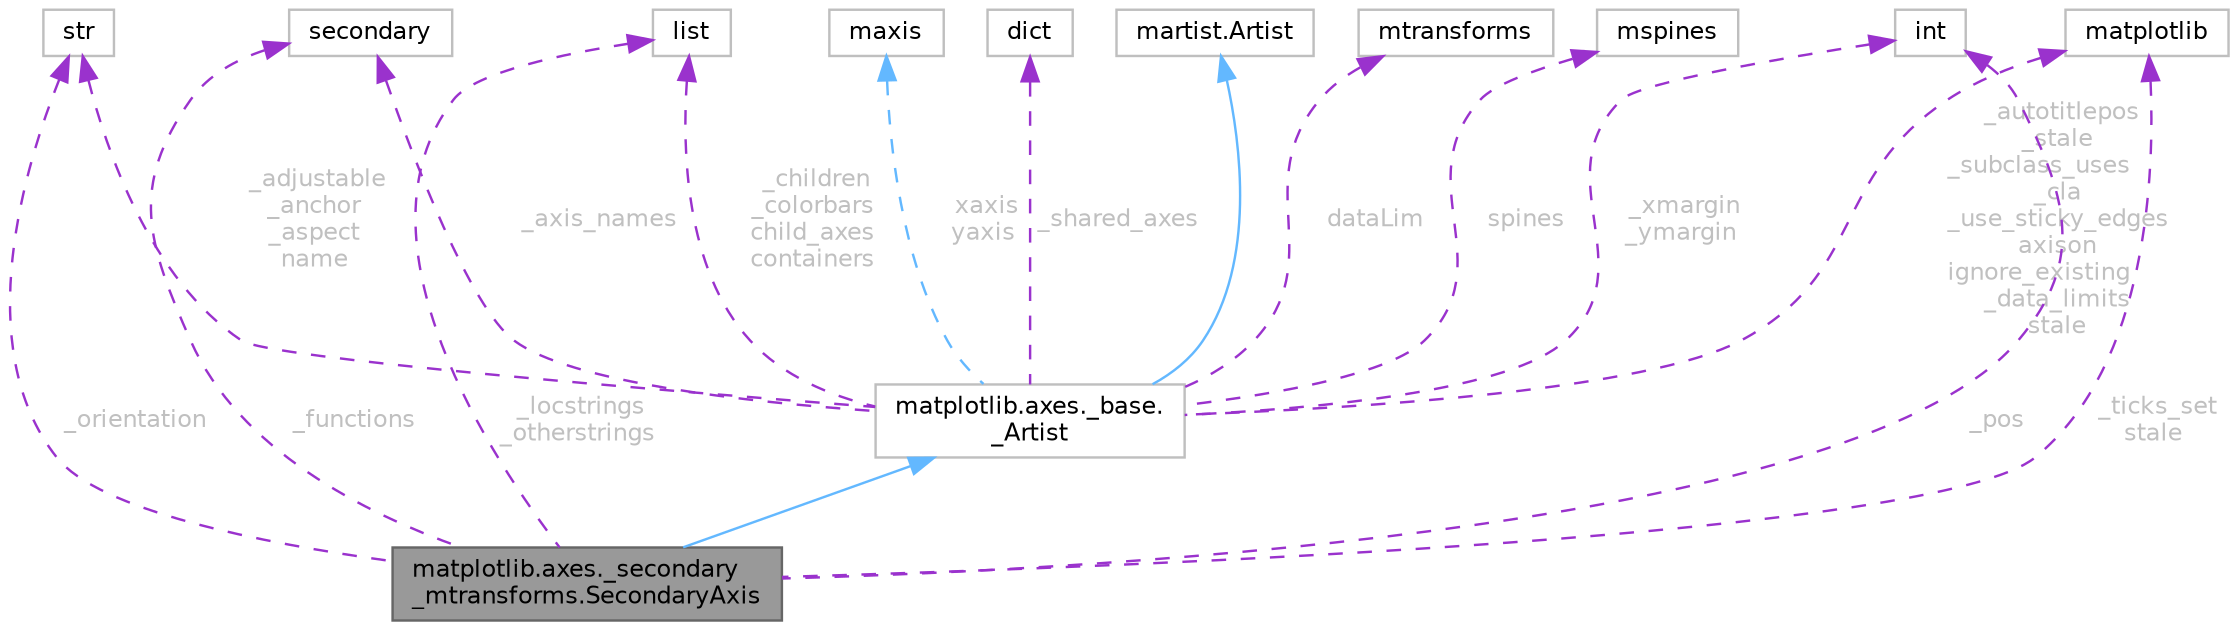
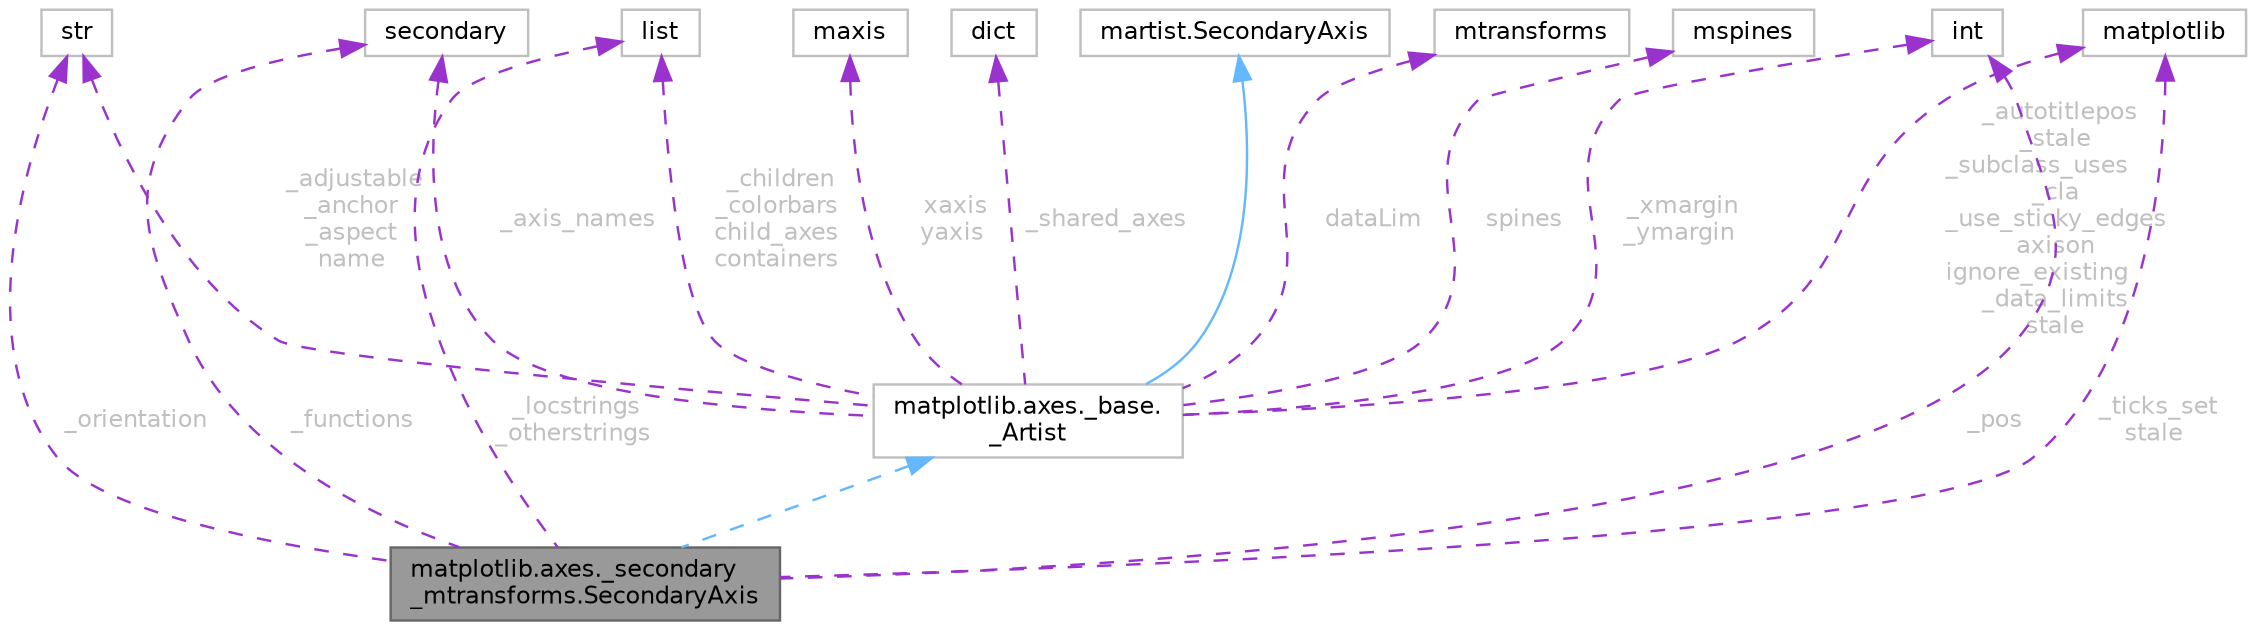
  digraph {
    node [color=grey75 fillcolor=white fontname=Helvetica fontsize=10 shape=box style=filled]
    edge [color=darkorchid3 dir=back fontname=Helvetica fontsize=10 labelfontname=Helvetica labelfontsize=10 style=dashed fontcolor=grey]
    n1 [color=gray40 fillcolor=grey60 fontcolor=black height=0.2 label="matplotlib.axes._secondary\l_mtransforms.SecondaryAxis" width=0.4]
    n2 [height=0.2 label="matplotlib.axes._base.\l_Artist" width=0.4]
-   n3 [height=0.2 label="martist.Artist" width=0.4]
+   n3 [height=0.2 label="martist.SecondaryAxis" width=0.4]
    n4 [height=0.2 label=str width=0.4]
    n5 [height=0.2 label=secondary width=0.4]
    n6 [height=0.2 label=dict width=0.4]
    n7 [height=0.2 label=matplotlib width=0.4]
    n8 [height=0.2 label=mtransforms width=0.4]
    n9 [height=0.2 label=mspines width=0.4]
    n10 [height=0.2 label=maxis width=0.4]
    n11 [height=0.2 label=list width=0.4]
    n12 [height=0.2 label=int width=0.4]
-   n2 -> n1 [color=steelblue1 style=solid fontcolor=""]
+   n2 -> n1 [color=steelblue1 fontcolor=""]
    n3 -> n2 [color=steelblue1 style=solid fontcolor=""]
    n4 -> n1 [label=" _orientation"]
    n4 -> n2 [label=" _adjustable\n_anchor\n_aspect\nname"]
    n5 -> n1 [label=" _functions"]
    n5 -> n2 [label=" _axis_names"]
    n6 -> n2 [label=" _shared_axes"]
    n7 -> n1 [label=" _ticks_set\nstale"]
    n7 -> n2 [label=" _autotitlepos\n_stale\n_subclass_uses\l_cla\n_use_sticky_edges\naxison\nignore_existing\l_data_limits\nstale"]
    n8 -> n2 [label=" dataLim"]
    n9 -> n2 [label=" spines"]
-   n10 -> n2 [color=steelblue1 label=" xaxis\nyaxis"]
+   n10 -> n2 [label=" xaxis\nyaxis"]
    n11 -> n1 [label=" _locstrings\n_otherstrings"]
    n11 -> n2 [label=" _children\n_colorbars\nchild_axes\ncontainers"]
    n12 -> n1 [label=" _pos"]
    n12 -> n2 [label=" _xmargin\n_ymargin"]
  }
